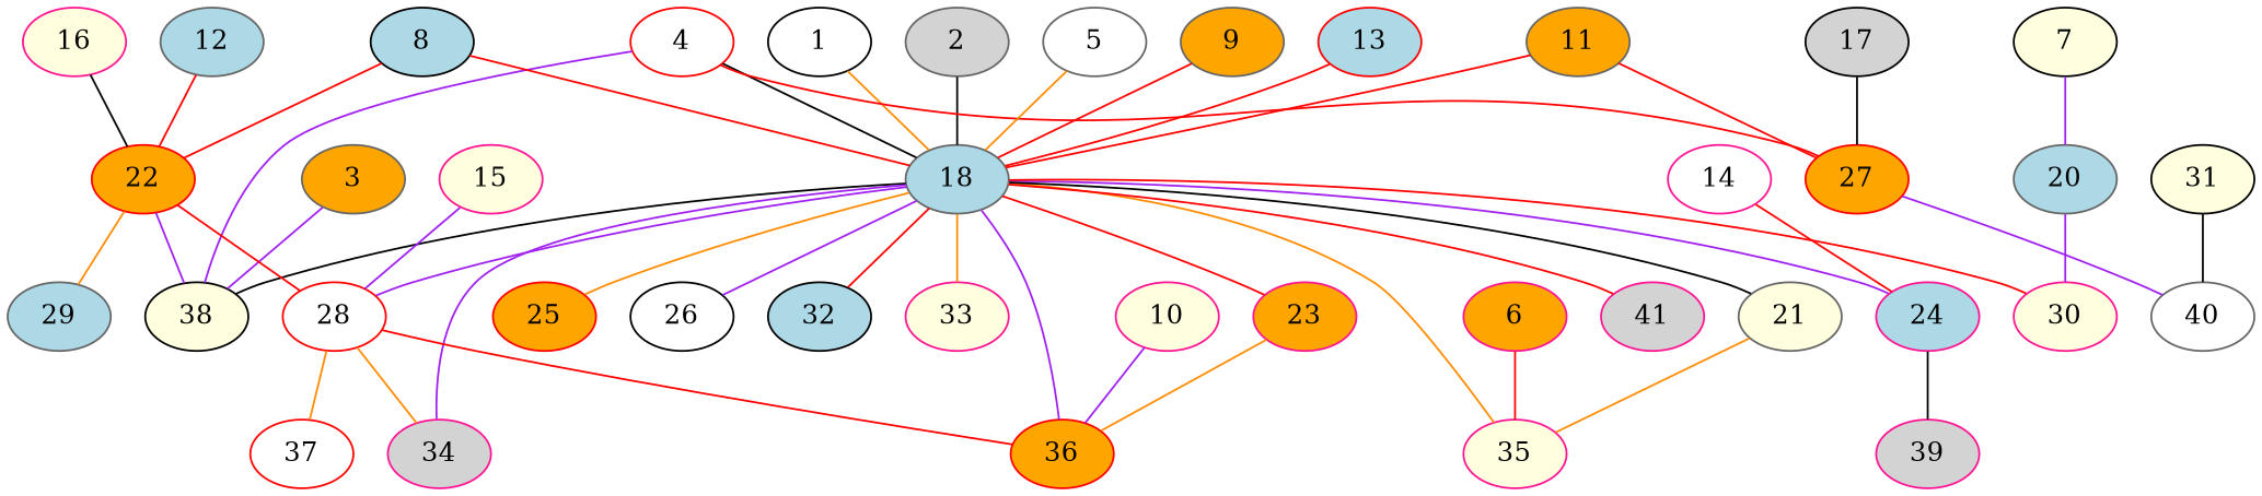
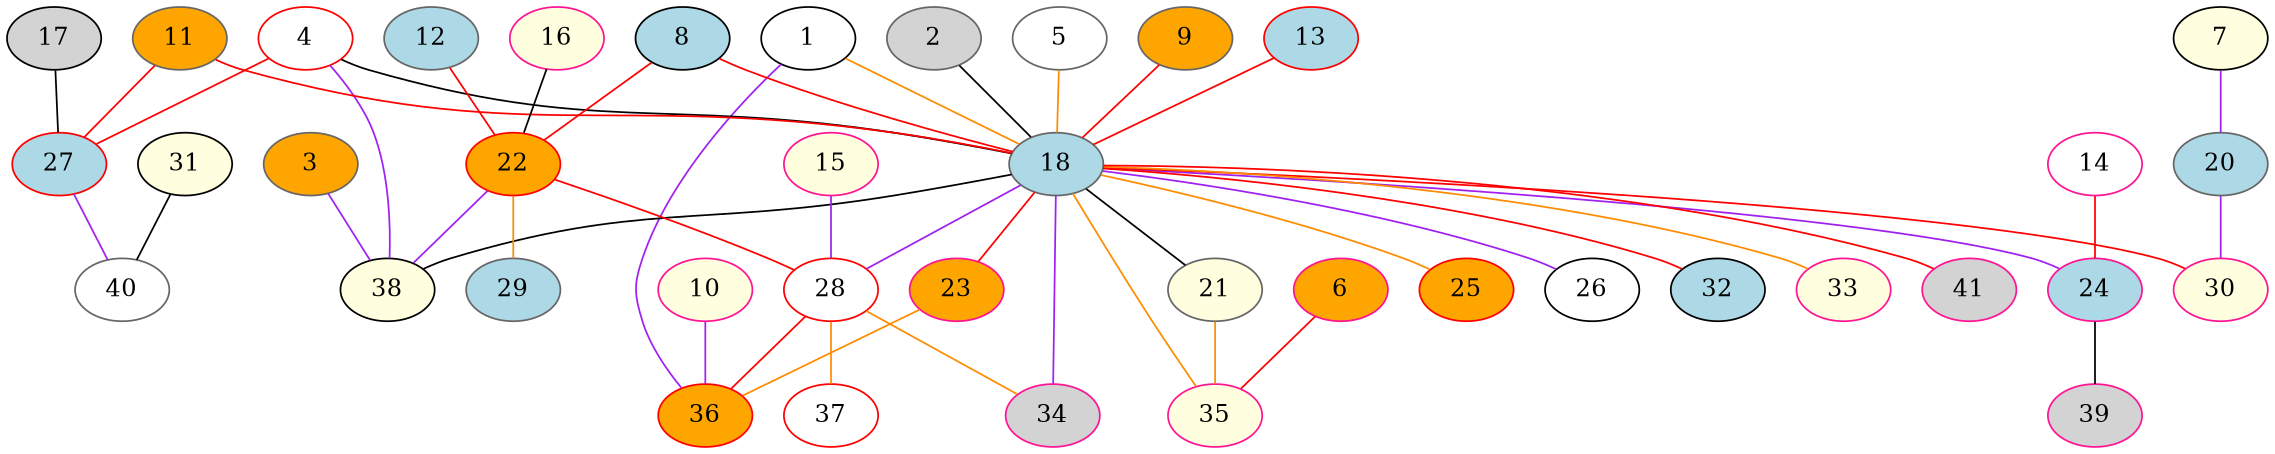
  graph {
    node [color=deeppink fillcolor=lightyellow style=filled]
    edge [color=red weight=1.0]
    1 [color=black fillcolor=white]
    18 [color=gray40 fillcolor=lightblue]
    38 [color=black]
    35
    36 [color=red fillcolor=orange]
    24 [fillcolor=lightblue]
    28 [color=red fillcolor=white]
    21 [color=gray40]
    23 [fillcolor=orange]
    25 [color=red fillcolor=orange]
    26 [color=black fillcolor=white]
    30
    32 [color=black fillcolor=lightblue]
    33
    34 [fillcolor=lightgrey]
    41 [fillcolor=lightgrey]
    2 [color=gray40 fillcolor=lightgrey]
    3 [color=gray40 fillcolor=orange]
    4 [color=red fillcolor=white]
-   27 [color=red fillcolor=orange]
+   27 [color=red fillcolor=lightblue]
    40 [color=gray40 fillcolor=white]
    5 [color=gray40 fillcolor=white]
    6 [fillcolor=orange]
    7 [color=black]
    20 [color=gray40 fillcolor=lightblue]
    8 [color=black fillcolor=lightblue]
    22 [color=red fillcolor=orange]
    29 [color=gray40 fillcolor=lightblue]
    9 [color=gray40 fillcolor=orange]
    10
    11 [color=gray40 fillcolor=orange]
    12 [color=gray40 fillcolor=lightblue]
    13 [color=red fillcolor=lightblue]
    14 [fillcolor=white]
    39 [fillcolor=lightgrey]
    15
    37 [color=red fillcolor=white]
    16
    17 [color=black fillcolor=lightgrey]
    31 [color=black]
    1 -- 18 [color=darkorange]
    18 -- 38 [color=black weight=2.0]
    18 -- 35 [color=darkorange]
-   18 -- 36 [color=purple weight=2.0]
+   1 -- 36 [color=purple weight=2.0]
    18 -- 24 [color=purple]
    18 -- 28 [color=purple]
    18 -- 21 [color=black]
    18 -- 23
    18 -- 25 [color=darkorange]
    18 -- 26 [color=purple]
    18 -- 30
    18 -- 32
    18 -- 33 [color=darkorange]
    18 -- 34 [color=purple weight=2.0]
    18 -- 41
    24 -- 39 [color=black]
    28 -- 36
    28 -- 34 [color=darkorange]
    28 -- 37 [color=darkorange]
    21 -- 35 [color=darkorange]
    23 -- 36 [color=darkorange]
    2 -- 18 [color=black]
    3 -- 38 [color=purple]
    4 -- 18 [color=black weight=2.0]
    4 -- 38 [color=purple]
    4 -- 27
    27 -- 40 [color=purple]
    5 -- 18 [color=darkorange]
    6 -- 35
    7 -- 20 [color=purple]
    20 -- 30 [color=purple]
    8 -- 18
    8 -- 22
    22 -- 38 [color=purple]
    22 -- 28
    22 -- 29 [color=darkorange]
    9 -- 18
    10 -- 36 [color=purple]
    11 -- 18
    11 -- 27
    12 -- 22
    13 -- 18
    14 -- 24
    15 -- 28 [color=purple]
    16 -- 22 [color=black]
    17 -- 27 [color=black]
    31 -- 40 [color=black]
  }
